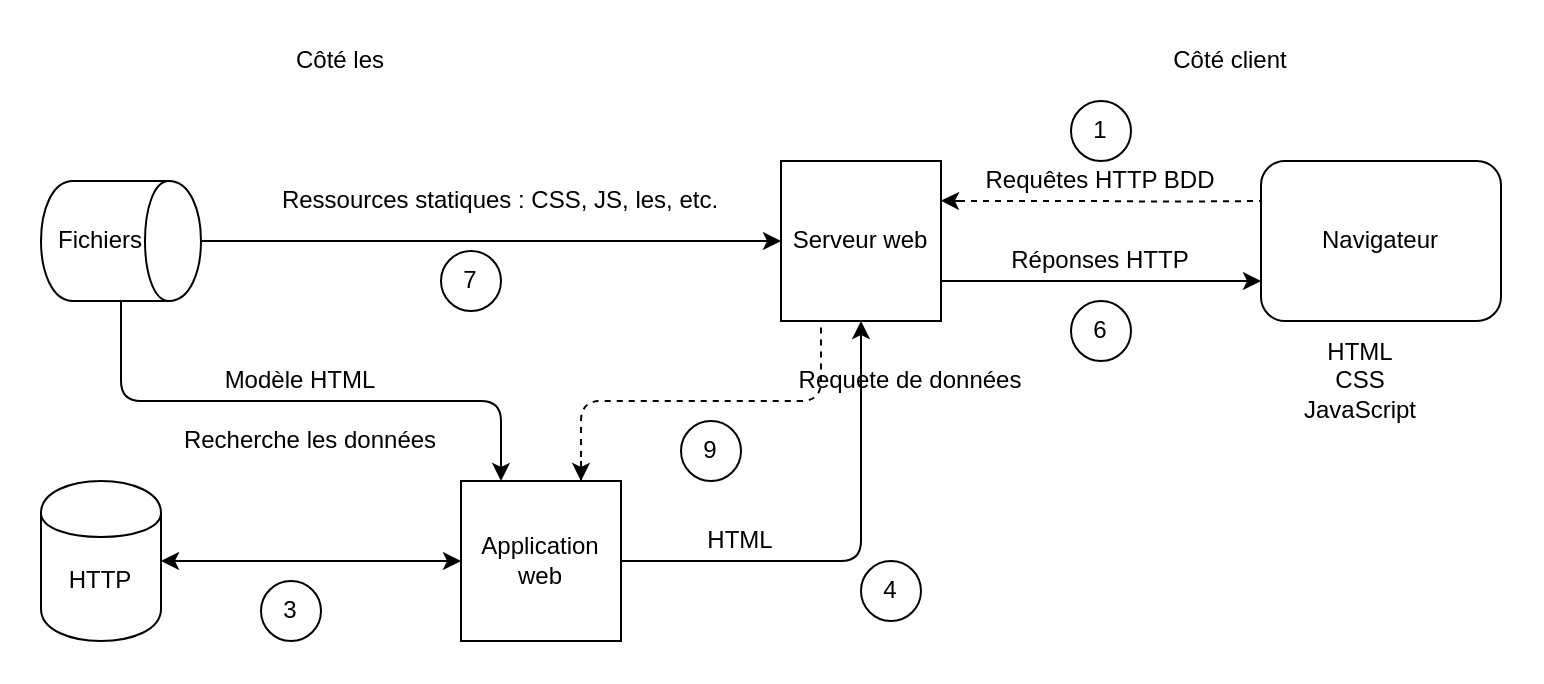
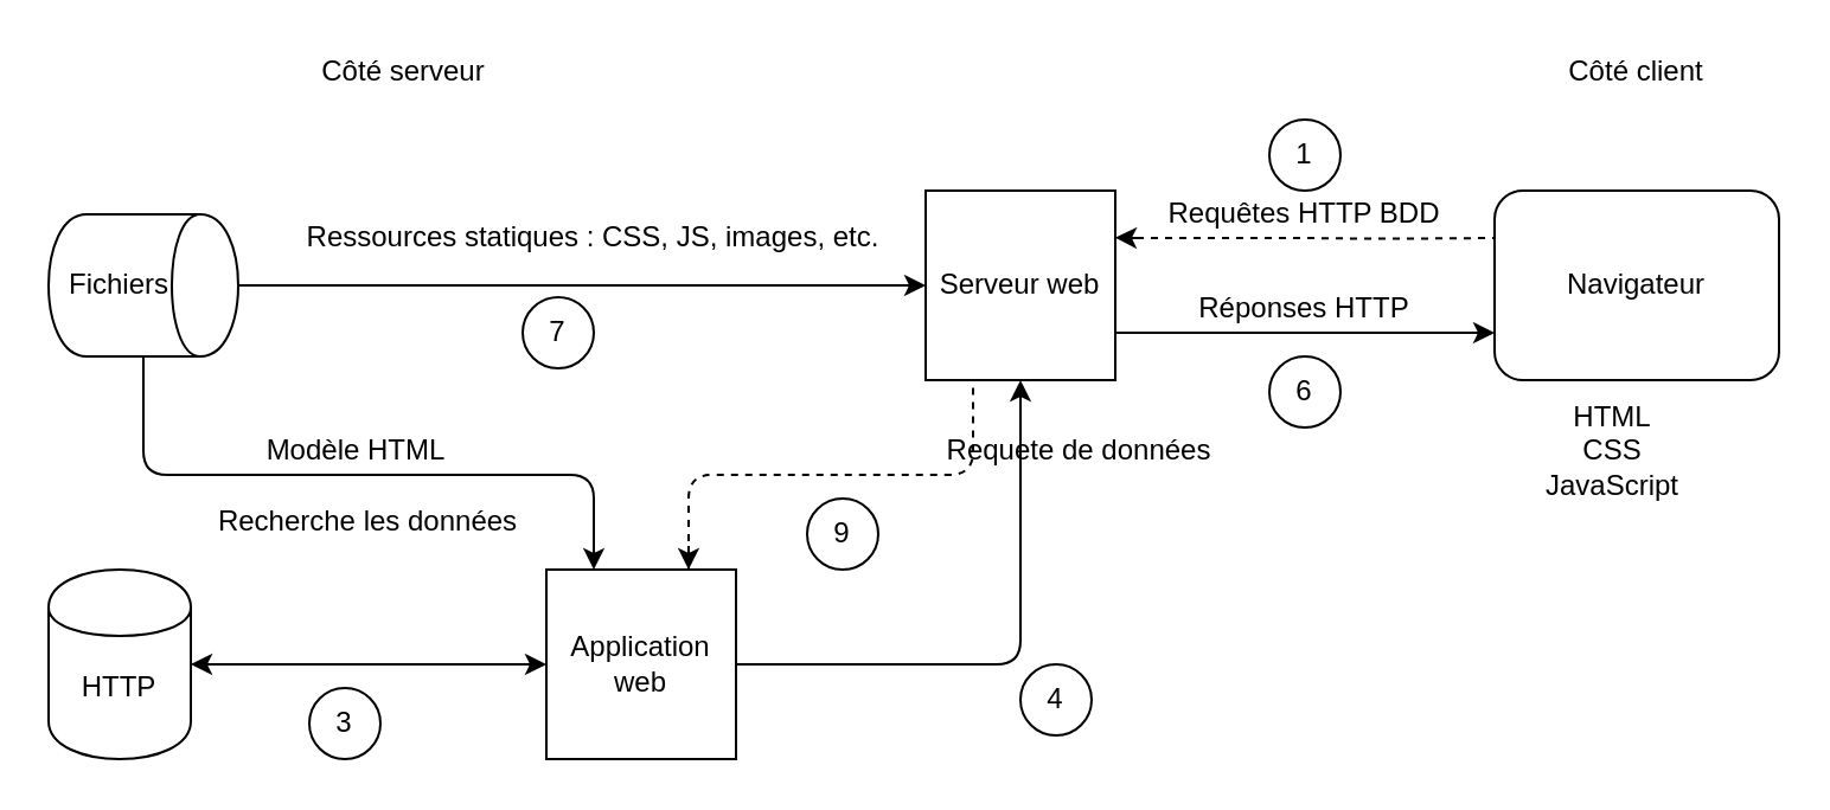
  <mxCell id="0" />
  <mxCell id="1" parent="0" />
  <mxCell id="2" value="" style="shape=cylinder;whiteSpace=wrap;html=1;boundedLbl=1;backgroundOutline=1;rotation=90;" vertex="1" parent="1"><mxGeometry x="30" y="80" width="60" height="80" as="geometry" /></mxCell>
  <mxCell id="3" value="" style="shape=cylinder;whiteSpace=wrap;html=1;boundedLbl=1;backgroundOutline=1;" vertex="1" parent="1"><mxGeometry x="20" y="240" width="60" height="80" as="geometry" /></mxCell>
  <mxCell id="4" value="" style="whiteSpace=wrap;html=1;aspect=fixed;" vertex="1" parent="1"><mxGeometry x="230" y="240" width="80" height="80" as="geometry" /></mxCell>
  <mxCell id="5" value="" style="whiteSpace=wrap;html=1;aspect=fixed;" vertex="1" parent="1"><mxGeometry x="390" y="80" width="80" height="80" as="geometry" /></mxCell>
  <mxCell id="6" value="" style="rounded=1;whiteSpace=wrap;html=1;" vertex="1" parent="1"><mxGeometry x="630" y="80" width="120" height="80" as="geometry" /></mxCell>
  <mxCell id="7" value="" style="endArrow=classic;html=1;entryX=0;entryY=0.75;entryDx=0;entryDy=0;" edge="1" parent="1" target="6"><mxGeometry width="50" height="50" relative="1" as="geometry"><mxPoint x="470" y="140" as="sourcePoint" /><mxPoint x="610" y="140" as="targetPoint" /></mxGeometry></mxCell>
  <mxCell id="8" value="" style="endArrow=none;dashed=1;html=1;" edge="1" parent="1"><mxGeometry width="50" height="50" relative="1" as="geometry"><mxPoint x="473" y="100" as="sourcePoint" /><mxPoint x="630" y="100" as="targetPoint" /><Array as="points"><mxPoint x="550" y="100" /><mxPoint x="580" y="100.34" /></Array></mxGeometry></mxCell>
  <mxCell id="9" value="" style="endArrow=classic;html=1;exitX=0.5;exitY=0;exitDx=0;exitDy=0;entryX=0;entryY=0.5;entryDx=0;entryDy=0;" edge="1" parent="1" source="2" target="5"><mxGeometry width="50" height="50" relative="1" as="geometry"><mxPoint x="130" y="150" as="sourcePoint" /><mxPoint x="180" y="100" as="targetPoint" /></mxGeometry></mxCell>
  <mxCell id="10" value="" style="endArrow=classic;html=1;exitX=1;exitY=0.5;exitDx=0;exitDy=0;entryX=0.25;entryY=0;entryDx=0;entryDy=0;" edge="1" parent="1" source="2" target="4"><mxGeometry width="50" height="50" relative="1" as="geometry"><mxPoint x="60" y="180" as="sourcePoint" /><mxPoint x="210" y="240" as="targetPoint" /><Array as="points"><mxPoint x="60" y="200" /><mxPoint x="250" y="200" /></Array></mxGeometry></mxCell>
  <mxCell id="11" value="" style="endArrow=classic;startArrow=classic;html=1;exitX=1;exitY=0.5;exitDx=0;exitDy=0;entryX=0;entryY=0.5;entryDx=0;entryDy=0;" edge="1" parent="1" source="3" target="4"><mxGeometry width="50" height="50" relative="1" as="geometry"><mxPoint x="120" y="300" as="sourcePoint" /><mxPoint x="170" y="250" as="targetPoint" /></mxGeometry></mxCell>
  <mxCell id="12" value="" style="endArrow=none;dashed=1;html=1;entryX=0.25;entryY=1;entryDx=0;entryDy=0;exitX=0.75;exitY=0;exitDx=0;exitDy=0;" edge="1" parent="1" source="4" target="5"><mxGeometry width="50" height="50" relative="1" as="geometry"><mxPoint x="330" y="230" as="sourcePoint" /><mxPoint x="320" y="190" as="targetPoint" /><Array as="points"><mxPoint x="290" y="200" /><mxPoint x="410" y="200" /></Array></mxGeometry></mxCell>
  <mxCell id="13" value="" style="endArrow=classic;html=1;entryX=0.5;entryY=1;entryDx=0;entryDy=0;exitX=1;exitY=0.5;exitDx=0;exitDy=0;" edge="1" parent="1" source="16" target="5"><mxGeometry width="50" height="50" relative="1" as="geometry"><mxPoint x="320" y="310" as="sourcePoint" /><mxPoint x="370" y="260" as="targetPoint" /><Array as="points"><mxPoint x="430" y="280" /></Array></mxGeometry></mxCell>
  <mxCell id="14" value="Fichiers" style="text;html=1;strokeColor=none;fillColor=none;align=center;verticalAlign=middle;whiteSpace=wrap;rounded=0;" vertex="1" parent="1"><mxGeometry x="30" y="110" width="40" height="20" as="geometry" /></mxCell>
  <mxCell id="15" value="HTTP" style="text;html=1;strokeColor=none;fillColor=none;align=center;verticalAlign=middle;whiteSpace=wrap;rounded=0;" vertex="1" parent="1"><mxGeometry x="30" y="280" width="40" height="20" as="geometry" /></mxCell>
  <mxCell id="16" value="Application web" style="text;html=1;strokeColor=none;fillColor=none;align=center;verticalAlign=middle;whiteSpace=wrap;rounded=0;" vertex="1" parent="1"><mxGeometry x="230" y="270" width="80" height="20" as="geometry" /></mxCell>
  <mxCell id="17" value="Serveur web" style="text;html=1;strokeColor=none;fillColor=none;align=center;verticalAlign=middle;whiteSpace=wrap;rounded=0;" vertex="1" parent="1"><mxGeometry x="390" y="110" width="80" height="20" as="geometry" /></mxCell>
  <mxCell id="18" value="Navigateur" style="text;html=1;strokeColor=none;fillColor=none;align=center;verticalAlign=middle;whiteSpace=wrap;rounded=0;" vertex="1" parent="1"><mxGeometry x="670" y="110" width="40" height="20" as="geometry" /></mxCell>
- <mxCell id="19" value="Côté client" style="text;html=1;strokeColor=none;fillColor=none;align=center;verticalAlign=middle;whiteSpace=wrap;rounded=0;" vertex="1" parent="1"><mxGeometry x="555" y="20" width="120" height="20" as="geometry" /></mxCell>
- <mxCell id="20" value="Côté les" style="text;html=1;strokeColor=none;fillColor=none;align=center;verticalAlign=middle;whiteSpace=wrap;rounded=0;" vertex="1" parent="1"><mxGeometry x="110" y="20" width="120" height="20" as="geometry" /></mxCell>
+ <mxCell id="19" value="Côté client" style="text;html=1;strokeColor=none;fillColor=none;align=center;verticalAlign=middle;whiteSpace=wrap;rounded=0;" vertex="1" parent="1"><mxGeometry x="630" y="20" width="120" height="20" as="geometry" /></mxCell>
+ <mxCell id="20" value="Côté serveur" style="text;html=1;strokeColor=none;fillColor=none;align=center;verticalAlign=middle;whiteSpace=wrap;rounded=0;" vertex="1" parent="1"><mxGeometry x="110" y="20" width="120" height="20" as="geometry" /></mxCell>
  <mxCell id="21" value="Requêtes HTTP BDD" style="text;html=1;strokeColor=none;fillColor=none;align=center;verticalAlign=middle;whiteSpace=wrap;rounded=0;" vertex="1" parent="1"><mxGeometry x="470" y="80" width="160" height="20" as="geometry" /></mxCell>
  <mxCell id="22" value="Réponses HTTP" style="text;html=1;strokeColor=none;fillColor=none;align=center;verticalAlign=middle;whiteSpace=wrap;rounded=0;" vertex="1" parent="1"><mxGeometry x="470" y="120" width="160" height="20" as="geometry" /></mxCell>
  <mxCell id="23" value="HTML&lt;br&gt;CSS&lt;br&gt;JavaScript" style="text;html=1;strokeColor=none;fillColor=none;align=center;verticalAlign=middle;whiteSpace=wrap;rounded=0;" vertex="1" parent="1"><mxGeometry x="620" y="170" width="120" height="40" as="geometry" /></mxCell>
  <mxCell id="24" value="Recherche les données" style="text;html=1;strokeColor=none;fillColor=none;align=center;verticalAlign=middle;whiteSpace=wrap;rounded=0;" vertex="1" parent="1"><mxGeometry x="80" y="210" width="150" height="20" as="geometry" /></mxCell>
- <mxCell id="25" value="Ressources statiques : CSS, JS, les, etc." style="text;html=1;strokeColor=none;fillColor=none;align=center;verticalAlign=middle;whiteSpace=wrap;rounded=0;" vertex="1" parent="1"><mxGeometry x="110" y="80" width="280" height="40" as="geometry" /></mxCell>
+ <mxCell id="25" value="Ressources statiques : CSS, JS, images, etc." style="text;html=1;strokeColor=none;fillColor=none;align=center;verticalAlign=middle;whiteSpace=wrap;rounded=0;" vertex="1" parent="1"><mxGeometry x="110" y="80" width="280" height="40" as="geometry" /></mxCell>
  <mxCell id="26" value="Modèle HTML" style="text;html=1;strokeColor=none;fillColor=none;align=center;verticalAlign=middle;whiteSpace=wrap;rounded=0;" vertex="1" parent="1"><mxGeometry x="70" y="180" width="160" height="20" as="geometry" /></mxCell>
- <mxCell id="27" value="HTML" style="text;html=1;strokeColor=none;fillColor=none;align=center;verticalAlign=middle;whiteSpace=wrap;rounded=0;" vertex="1" parent="1"><mxGeometry x="310" y="260" width="120" height="20" as="geometry" /></mxCell>
  <mxCell id="28" value="" style="endArrow=classic;html=1;" edge="1" parent="1"><mxGeometry width="50" height="50" relative="1" as="geometry"><mxPoint x="290" y="230" as="sourcePoint" /><mxPoint x="290" y="240" as="targetPoint" /></mxGeometry></mxCell>
  <mxCell id="29" value="" style="endArrow=classic;html=1;" edge="1" parent="1"><mxGeometry width="50" height="50" relative="1" as="geometry"><mxPoint x="480" y="100" as="sourcePoint" /><mxPoint x="470" y="99.86" as="targetPoint" /></mxGeometry></mxCell>
  <mxCell id="30" value="" style="ellipse;whiteSpace=wrap;html=1;aspect=fixed;" vertex="1" parent="1"><mxGeometry x="535" y="50" width="30" height="30" as="geometry" /></mxCell>
  <mxCell id="31" value="" style="ellipse;whiteSpace=wrap;html=1;aspect=fixed;" vertex="1" parent="1"><mxGeometry x="535" y="150" width="30" height="30" as="geometry" /></mxCell>
  <mxCell id="32" value="" style="ellipse;whiteSpace=wrap;html=1;aspect=fixed;" vertex="1" parent="1"><mxGeometry x="430" y="280" width="30" height="30" as="geometry" /></mxCell>
  <mxCell id="33" value="" style="ellipse;whiteSpace=wrap;html=1;aspect=fixed;" vertex="1" parent="1"><mxGeometry x="130" y="290" width="30" height="30" as="geometry" /></mxCell>
  <mxCell id="34" value="" style="ellipse;whiteSpace=wrap;html=1;aspect=fixed;" vertex="1" parent="1"><mxGeometry x="220" y="125" width="30" height="30" as="geometry" /></mxCell>
  <mxCell id="35" value="" style="ellipse;whiteSpace=wrap;html=1;aspect=fixed;" vertex="1" parent="1"><mxGeometry x="340" y="210" width="30" height="30" as="geometry" /></mxCell>
  <mxCell id="36" value="1" style="text;html=1;strokeColor=none;fillColor=none;align=center;verticalAlign=middle;whiteSpace=wrap;rounded=0;" vertex="1" parent="1"><mxGeometry x="530" y="55" width="40" height="20" as="geometry" /></mxCell>
  <mxCell id="37" value="6" style="text;html=1;strokeColor=none;fillColor=none;align=center;verticalAlign=middle;whiteSpace=wrap;rounded=0;" vertex="1" parent="1"><mxGeometry x="530" y="155" width="40" height="20" as="geometry" /></mxCell>
  <mxCell id="38" value="4" style="text;html=1;strokeColor=none;fillColor=none;align=center;verticalAlign=middle;whiteSpace=wrap;rounded=0;" vertex="1" parent="1"><mxGeometry x="425" y="285" width="40" height="20" as="geometry" /></mxCell>
  <mxCell id="39" value="9" style="text;html=1;strokeColor=none;fillColor=none;align=center;verticalAlign=middle;whiteSpace=wrap;rounded=0;" vertex="1" parent="1"><mxGeometry x="335" y="215" width="40" height="20" as="geometry" /></mxCell>
  <mxCell id="40" value="3" style="text;html=1;strokeColor=none;fillColor=none;align=center;verticalAlign=middle;whiteSpace=wrap;rounded=0;" vertex="1" parent="1"><mxGeometry x="125" y="295" width="40" height="20" as="geometry" /></mxCell>
  <mxCell id="41" value="7" style="text;html=1;strokeColor=none;fillColor=none;align=center;verticalAlign=middle;whiteSpace=wrap;rounded=0;" vertex="1" parent="1"><mxGeometry x="215" y="130" width="40" height="20" as="geometry" /></mxCell>
  <mxCell id="42" value="Requete de données" style="text;html=1;strokeColor=none;fillColor=none;align=center;verticalAlign=middle;whiteSpace=wrap;rounded=0;" vertex="1" parent="1"><mxGeometry x="395" y="180" width="120" height="20" as="geometry" /></mxCell>
